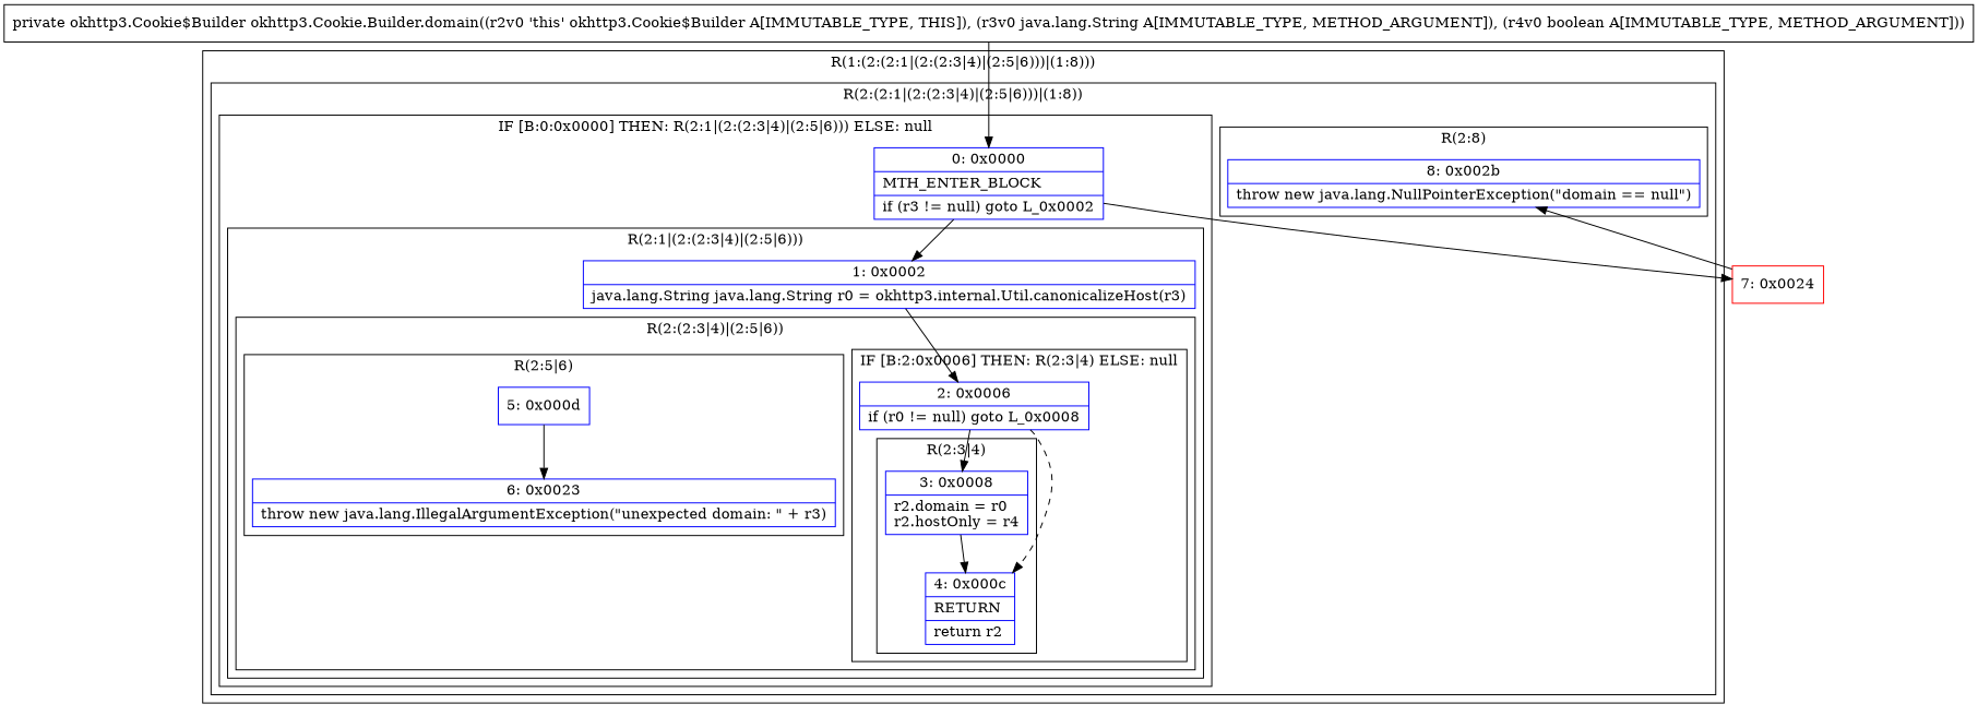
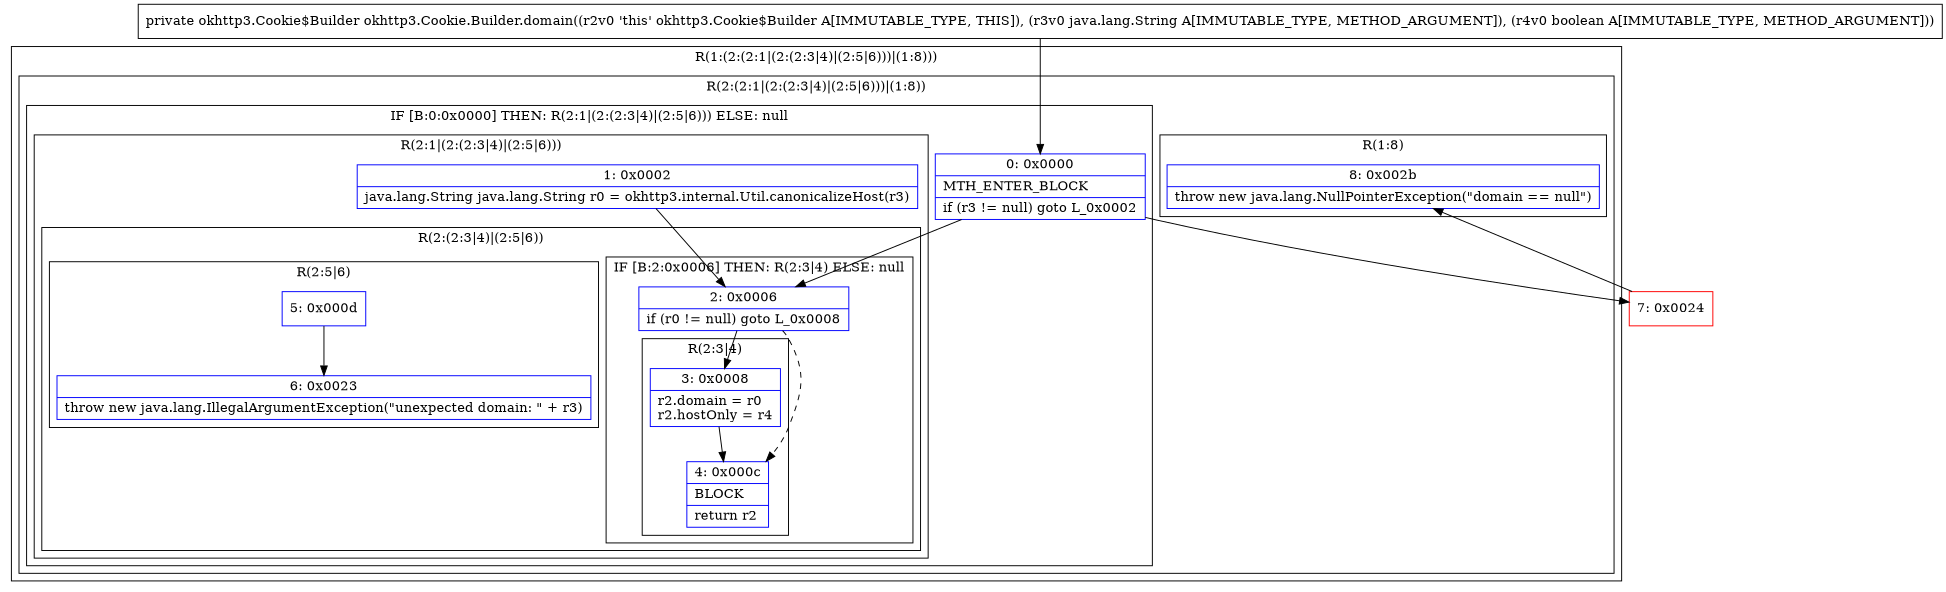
  digraph {
    node [color=blue shape=record]
    n1 [label="{3\:\ 0x0008|r2.domain = r0\lr2.hostOnly = r4\l}"]
-   n2 [label="{4\:\ 0x000c|RETURN\l|return r2\l}"]
+   n2 [label="{4\:\ 0x000c|BLOCK\l|return r2\l}"]
    n3 [label="{2\:\ 0x0006|if (r0 != null) goto L_0x0008\l}"]
    n4 [label="{5\:\ 0x000d}"]
    n5 [label="{6\:\ 0x0023|throw new java.lang.IllegalArgumentException(\"unexpected domain: \" + r3)\l}"]
    n6 [label="{1\:\ 0x0002|java.lang.String java.lang.String r0 = okhttp3.internal.Util.canonicalizeHost(r3)\l}"]
    n7 [label="{0\:\ 0x0000|MTH_ENTER_BLOCK\l|if (r3 != null) goto L_0x0002\l}"]
    n8 [label="{8\:\ 0x002b|throw new java.lang.NullPointerException(\"domain == null\")\l}"]
    n9 [color=red label="{7\:\ 0x0024}"]
    n10 [label="{private okhttp3.Cookie$Builder okhttp3.Cookie.Builder.domain((r2v0 'this' okhttp3.Cookie$Builder A[IMMUTABLE_TYPE, THIS]), (r3v0 java.lang.String A[IMMUTABLE_TYPE, METHOD_ARGUMENT]), (r4v0 boolean A[IMMUTABLE_TYPE, METHOD_ARGUMENT])) }" color=""]
    subgraph cluster_1 {
      label="R(1:(2:(2:1|(2:(2:3|4)|(2:5|6)))|(1:8)))"
      subgraph cluster_2 {
        label="R(2:(2:1|(2:(2:3|4)|(2:5|6)))|(1:8))"
        subgraph cluster_3 {
          label="IF [B:0:0x0000] THEN: R(2:1|(2:(2:3|4)|(2:5|6))) ELSE: null"
          n7
          subgraph cluster_4 {
            label="R(2:1|(2:(2:3|4)|(2:5|6)))"
            n6
            subgraph cluster_5 {
              label="R(2:(2:3|4)|(2:5|6))"
              subgraph cluster_6 {
                label="IF [B:2:0x0006] THEN: R(2:3|4) ELSE: null"
                n3
                subgraph cluster_7 {
                  label="R(2:3|4)"
                  n1
                  n2
                }
              }
              subgraph cluster_8 {
                label="R(2:5|6)"
                n4
                n5
              }
            }
          }
        }
        subgraph cluster_9 {
-         label="R(2:8)"
+         label="R(1:8)"
          n8
        }
      }
    }
    n1 -> n2
    n3 -> n1
    n3 -> n2 [style=dashed]
    n4 -> n5
    n6 -> n3
-   n7 -> n6
+   n7 -> n3
    n7 -> n9 [style=solid]
    n9 -> n8
    n10 -> n7
  }
